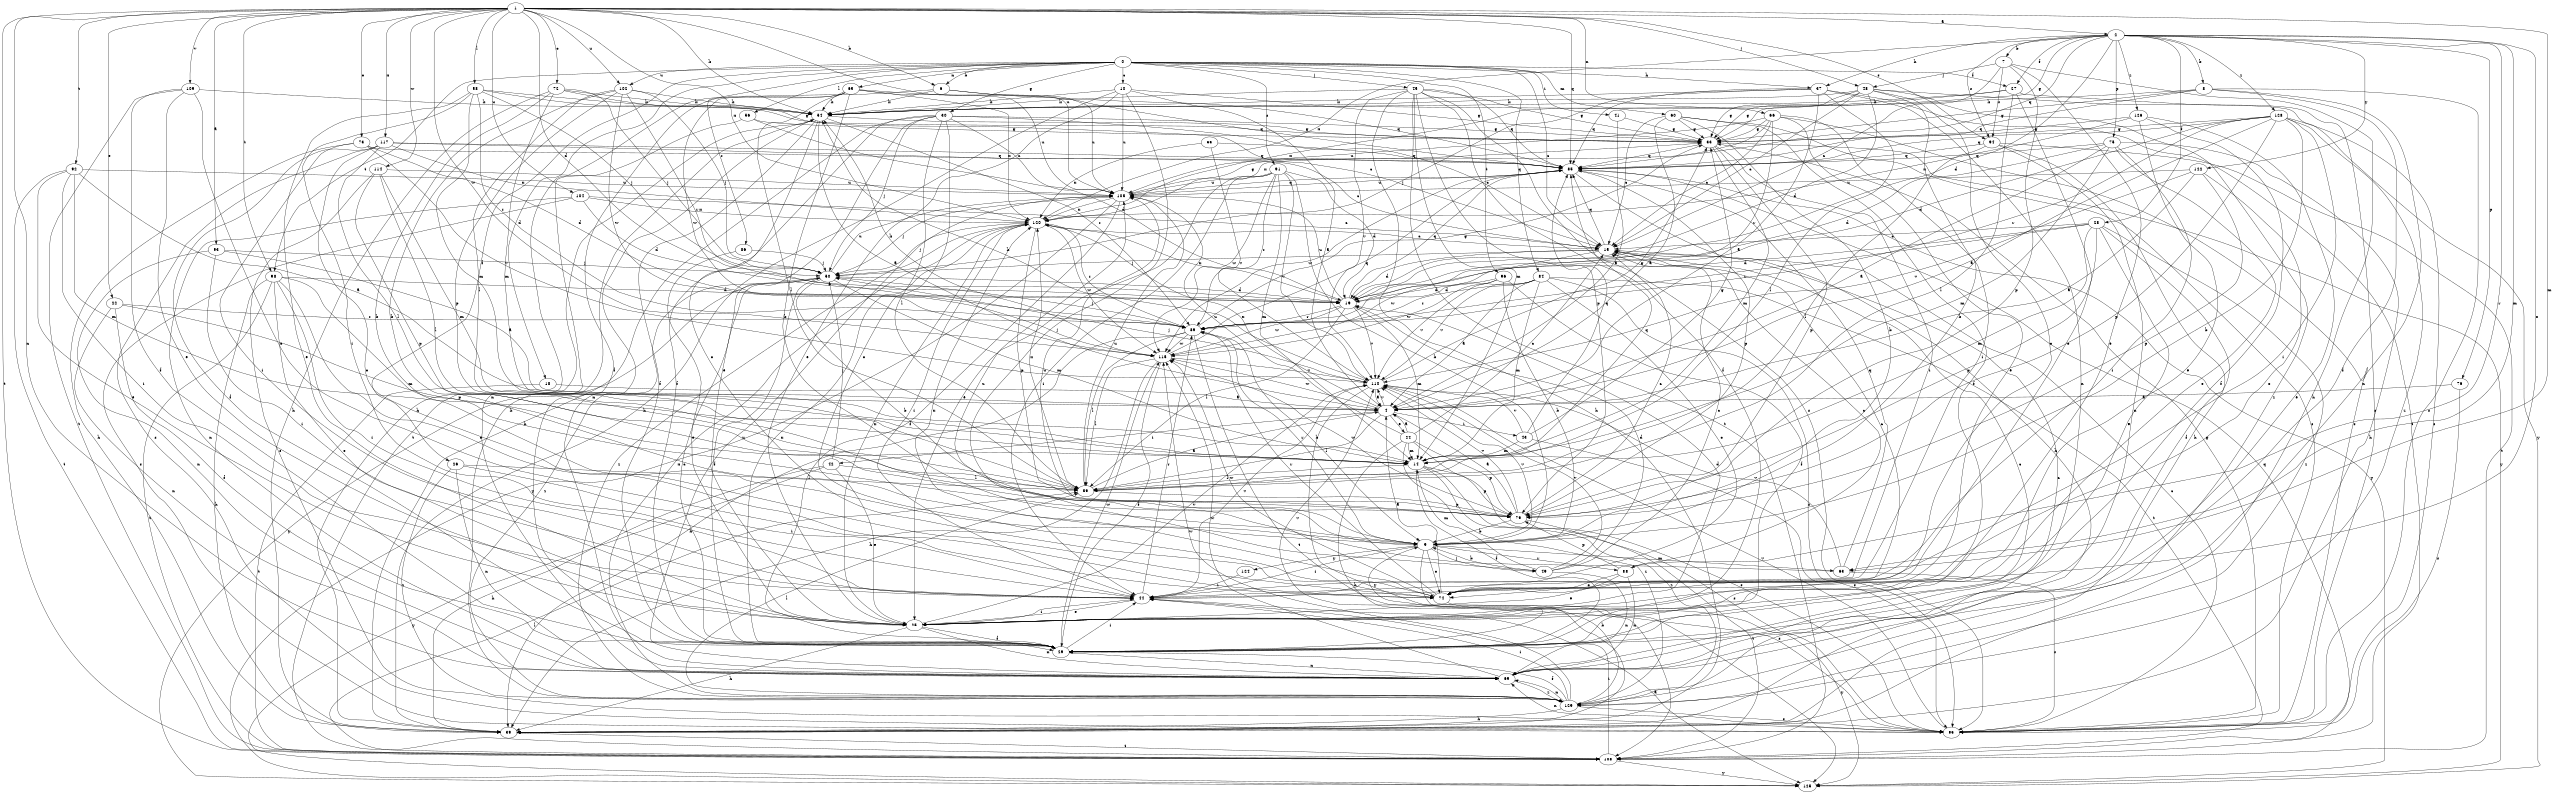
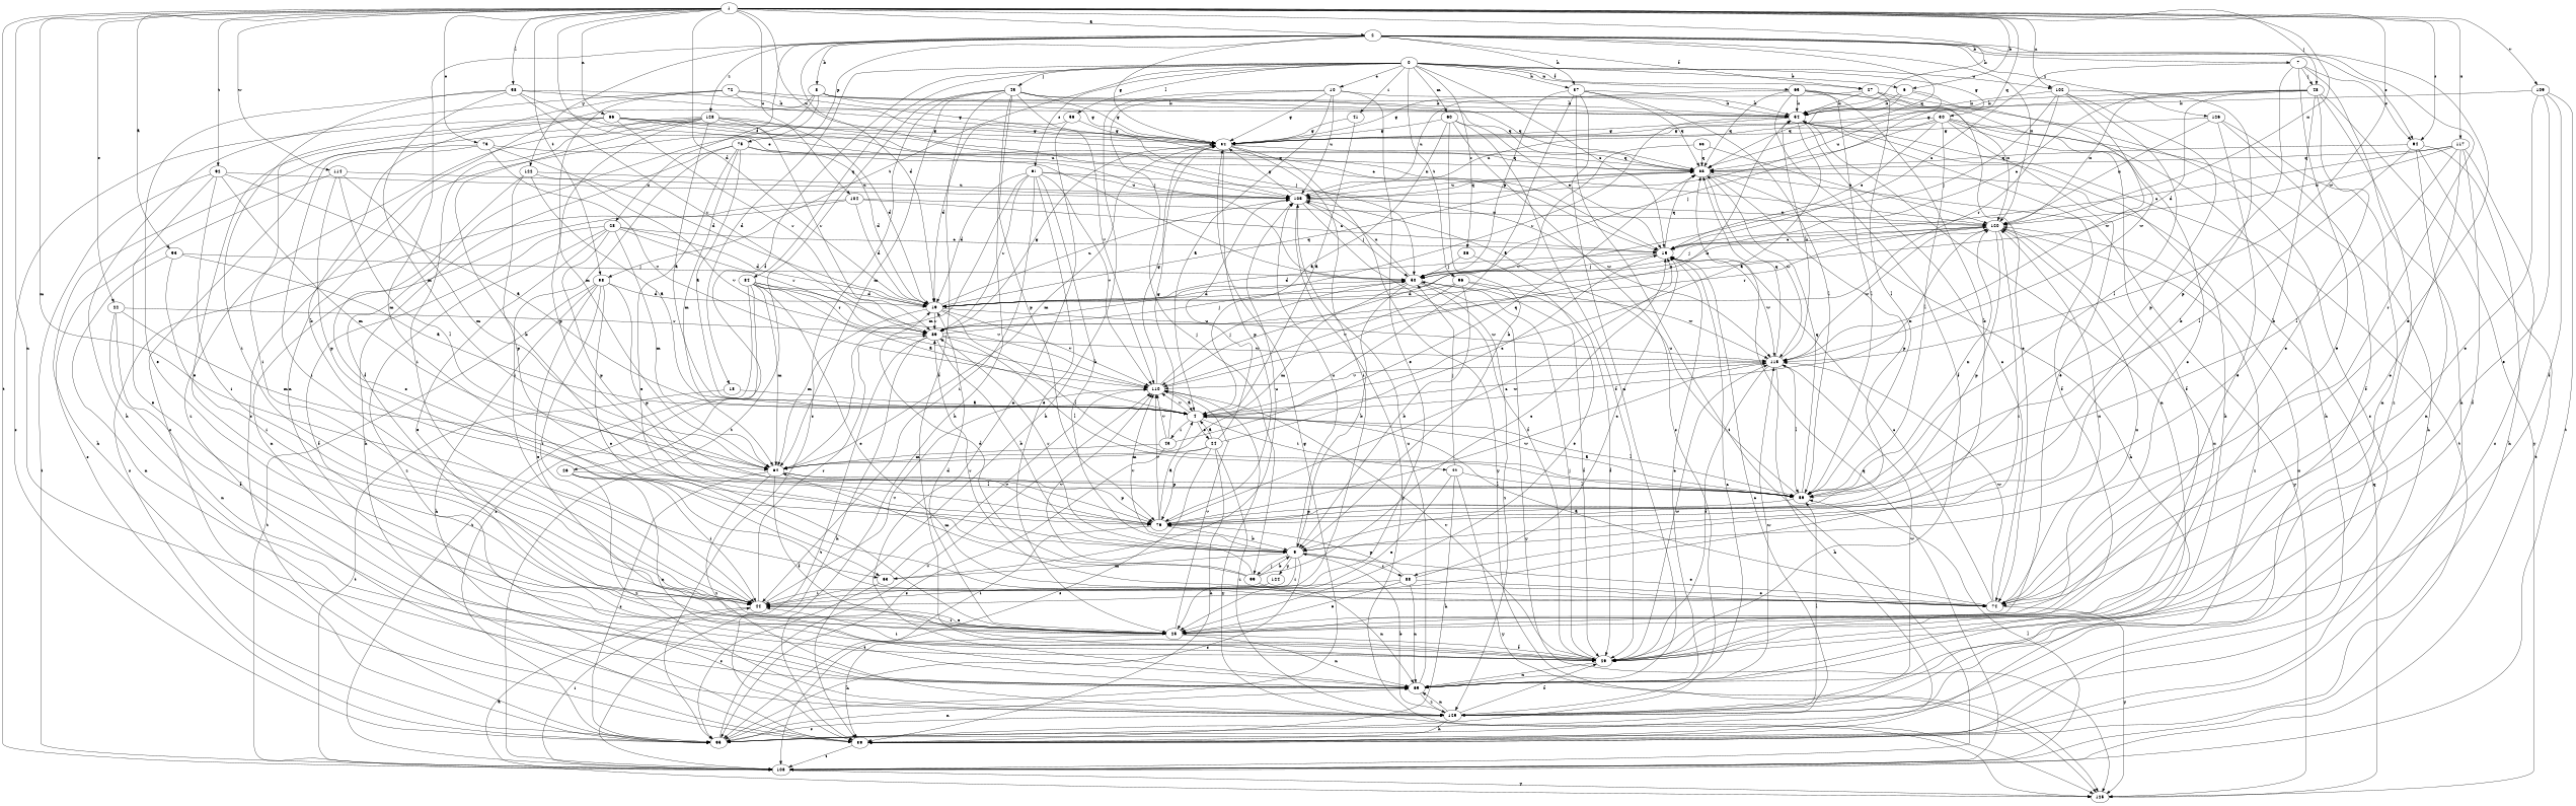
  strict digraph {
    0
    6
    10
    15
    18
    26
    27
    30
    37
    41
    45
    56
    60
    65
    84
    86
    91
    96
    98
    102
    54
    85
    105
    115
-   34 [label=33]
+   34
    4
    25
    39
-   49
+   49 [label=99]
    19
    50
    n32 [label=108]
    69
    59
    44
    129
    74
    95
    29
    110
    79
-   64 [label=14]
+   64
    53
    120
    9
    89
    1
    2
    22
    48
    58
    63
    66
    72
    73
    93
    94
    n58 [label=92]
    104
    109
    114
    117
    7
    8
    28
    75
-   76
    88
    122
    126
    128
    125
    24
    42
    43
    124
    0 -> 6 [label=b]
    0 -> 10 [label=c]
    0 -> 15 [label=c]
    0 -> 18 [label=d]
    0 -> 26 [label=f]
    0 -> 27 [label=f]
    0 -> 30 [label=g]
    0 -> 37 [label=h]
    0 -> 41 [label=i]
    0 -> 45 [label=j]
    0 -> 56 [label=l]
    0 -> 60 [label=m]
    0 -> 65 [label=n]
    0 -> 84 [label=q]
    0 -> 86 [label=r]
    0 -> 91 [label=s]
    0 -> 96 [label=t]
    0 -> 98 [label=t]
    0 -> 102 [label=u]
    6 -> 54 [label=k]
    6 -> 85 [label=q]
    6 -> 105 [label=u]
    6 -> 115 [label=w]
    10 -> 54 [label=k]
    10 -> 105 [label=u]
    10 -> 34 [label=g]
    10 -> 4 [label=a]
    10 -> 25 [label=e]
    10 -> 39 [label=h]
    10 -> 49 [label=j]
    15 -> 85 [label=q]
    15 -> 115 [label=w]
    15 -> 19 [label=d]
    15 -> 50 [label=j]
    18 -> 4 [label=a]
    18 -> n32 [label=t]
    26 -> 69 [label=n]
    26 -> 59 [label=l]
    26 -> 44 [label=i]
    26 -> 129 [label=z]
    27 -> 54 [label=k]
    27 -> 34 [label=g]
    27 -> 59 [label=l]
    27 -> 74 [label=o]
    27 -> 95 [label=s]
    30 -> 15 [label=c]
    30 -> 105 [label=u]
    30 -> 34 [label=g]
    30 -> 25 [label=e]
    30 -> 39 [label=h]
    30 -> 50 [label=j]
    30 -> 59 [label=l]
    30 -> 74 [label=o]
    30 -> 29 [label=f]
    37 -> 54 [label=k]
    37 -> 85 [label=q]
    37 -> 4 [label=a]
    37 -> 50 [label=j]
    37 -> n32 [label=t]
    37 -> 69 [label=n]
    37 -> 59 [label=l]
    41 -> 34 [label=g]
    41 -> 4 [label=a]
    45 -> 54 [label=k]
    45 -> 85 [label=q]
    45 -> 34 [label=g]
    45 -> 39 [label=h]
    45 -> n32 [label=t]
    45 -> 95 [label=s]
    45 -> 29 [label=f]
    45 -> 110 [label=v]
    45 -> 79 [label=p]
    45 -> 64 [label=m]
    56 -> 34 [label=g]
    56 -> 19 [label=d]
    56 -> 69 [label=n]
    60 -> 15 [label=c]
    60 -> 34 [label=g]
    60 -> 4 [label=a]
    60 -> 95 [label=s]
    60 -> 29 [label=f]
    60 -> 9 [label=b]
    65 -> 54 [label=k]
    65 -> 85 [label=q]
    65 -> 105 [label=u]
    65 -> 39 [label=h]
    65 -> 59 [label=l]
    65 -> 29 [label=f]
    65 -> 120 [label=x]
    65 -> 9 [label=b]
    84 -> 4 [label=a]
    84 -> 19 [label=d]
    84 -> n32 [label=t]
    84 -> 74 [label=o]
    84 -> 95 [label=s]
    84 -> 110 [label=v]
    84 -> 64 [label=m]
    84 -> 89 [label=r]
    86 -> 25 [label=e]
    86 -> 50 [label=j]
    91 -> 105 [label=u]
    91 -> 115 [label=w]
    91 -> 25 [label=e]
    91 -> 19 [label=d]
    91 -> 44 [label=i]
    91 -> 110 [label=v]
    91 -> 64 [label=m]
    91 -> 9 [label=b]
    91 -> 89 [label=r]
    96 -> 115 [label=w]
    96 -> 19 [label=d]
    96 -> 29 [label=f]
    96 -> 110 [label=v]
    96 -> 9 [label=b]
    98 -> 25 [label=e]
    98 -> 39 [label=h]
    98 -> 19 [label=d]
    98 -> n32 [label=t]
    98 -> 44 [label=i]
    98 -> 74 [label=o]
    98 -> 79 [label=p]
    102 -> 54 [label=k]
    102 -> 115 [label=w]
    102 -> 50 [label=j]
    102 -> 59 [label=l]
    102 -> 79 [label=p]
    102 -> 9 [label=b]
    102 -> 89 [label=r]
    54 -> 34 [label=g]
    54 -> 4 [label=a]
    54 -> n32 [label=t]
    54 -> 69 [label=n]
    54 -> 74 [label=o]
    54 -> 29 [label=f]
    54 -> 89 [label=r]
    85 -> 105 [label=u]
    85 -> 115 [label=w]
    85 -> 39 [label=h]
    85 -> 79 [label=p]
    85 -> 125 [label=y]
    105 -> 85 [label=q]
    105 -> 34 [label=g]
    105 -> 50 [label=j]
    105 -> 29 [label=f]
    105 -> 120 [label=x]
    105 -> 125 [label=y]
    115 -> 54 [label=k]
    115 -> 85 [label=q]
    115 -> 39 [label=h]
    115 -> 59 [label=l]
    115 -> 29 [label=f]
    115 -> 110 [label=v]
    34 -> 85 [label=q]
    34 -> 44 [label=i]
    34 -> 79 [label=p]
    34 -> 64 [label=m]
    34 -> 125 [label=y]
    4 -> 115 [label=w]
    4 -> 59 [label=l]
    4 -> 110 [label=v]
    4 -> 120 [label=x]
    4 -> 24 [label=e]
    4 -> 42 [label=i]
    4 -> 43 [label=i]
    25 -> 39 [label=h]
    25 -> 19 [label=d]
    25 -> 69 [label=n]
    25 -> 44 [label=i]
    25 -> 29 [label=f]
    25 -> 110 [label=v]
    25 -> 120 [label=x]
    39 -> n32 [label=t]
    49 -> 15 [label=c]
    49 -> 19 [label=d]
    49 -> 69 [label=n]
    49 -> 110 [label=v]
    49 -> 64 [label=m]
    49 -> 9 [label=b]
    19 -> 85 [label=q]
    19 -> 105 [label=u]
    19 -> 115 [label=w]
    19 -> 59 [label=l]
    19 -> 110 [label=v]
    19 -> 64 [label=m]
    19 -> 120 [label=x]
    19 -> 89 [label=r]
    50 -> 105 [label=u]
    50 -> 19 [label=d]
    50 -> 129 [label=z]
    50 -> 29 [label=f]
    50 -> 64 [label=m]
    50 -> 9 [label=b]
    50 -> 125 [label=y]
    n32 -> 85 [label=q]
    n32 -> 59 [label=l]
    n32 -> 44 [label=i]
    n32 -> 125 [label=y]
    69 -> 15 [label=c]
    69 -> 105 [label=u]
    69 -> 115 [label=w]
    69 -> 129 [label=z]
    59 -> 85 [label=q]
    59 -> 105 [label=u]
    59 -> 4 [label=a]
    59 -> 79 [label=p]
    59 -> 120 [label=x]
    44 -> 25 [label=e]
    44 -> 110 [label=v]
    44 -> 89 [label=r]
    44 -> 125 [label=a]
    129 -> 15 [label=c]
    129 -> 54 [label=k]
    129 -> 115 [label=w]
    129 -> 39 [label=h]
    129 -> 69 [label=n]
    129 -> 59 [label=l]
-   129 -> 44 [label=i]
+   88 -> 44 [label=i]
    129 -> 95 [label=s]
    129 -> 29 [label=f]
    129 -> 120 [label=x]
    129 -> 9 [label=b]
    74 -> 15 [label=c]
    74 -> 115 [label=w]
    74 -> 4 [label=a]
    74 -> 120 [label=x]
    74 -> 89 [label=r]
    74 -> 125 [label=y]
    95 -> 15 [label=c]
    95 -> 34 [label=g]
    95 -> 69 [label=n]
    95 -> 110 [label=v]
    29 -> 115 [label=w]
-   29 -> 50 [label=c]
+   29 -> 50 [label=j]
    29 -> 69 [label=n]
    29 -> 44 [label=i]
    29 -> 110 [label=v]
    29 -> 120 [label=x]
    110 -> 54 [label=k]
    110 -> 34 [label=g]
    110 -> 4 [label=a]
    110 -> 50 [label=j]
    110 -> 125 [label=y]
    79 -> 15 [label=c]
    79 -> 115 [label=w]
    79 -> 4 [label=a]
    79 -> n32 [label=t]
    79 -> 110 [label=v]
    79 -> 9 [label=b]
    64 -> 59 [label=l]
    64 -> 129 [label=z]
    64 -> 95 [label=s]
    64 -> 29 [label=f]
    64 -> 79 [label=p]
    53 -> 85 [label=q]
    53 -> 110 [label=v]
    53 -> 120 [label=x]
    120 -> 15 [label=c]
    120 -> 115 [label=w]
    120 -> 50 [label=j]
    120 -> 44 [label=i]
    120 -> 129 [label=z]
    120 -> 79 [label=p]
    120 -> 89 [label=r]
    9 -> 105 [label=u]
    9 -> 49 [label=j]
    9 -> 44 [label=i]
    9 -> 74 [label=o]
    9 -> 95 [label=s]
    9 -> 110 [label=v]
    9 -> 89 [label=r]
    9 -> 63 [label=m]
    9 -> 88 [label=r]
    9 -> 124 [label=y]
    89 -> 115 [label=w]
    89 -> 34 [label=g]
    89 -> 39 [label=h]
    89 -> 50 [label=j]
    89 -> n32 [label=t]
    89 -> 59 [label=l]
    89 -> 9 [label=b]
    1 -> 6 [label=b]
    1 -> 98 [label=t]
    1 -> 102 [label=u]
    1 -> 54 [label=k]
    1 -> 85 [label=q]
    1 -> 105 [label=u]
    1 -> 115 [label=w]
    1 -> 19 [label=d]
    1 -> n32 [label=t]
    1 -> 69 [label=n]
    1 -> 120 [label=x]
    1 -> 2 [label=a]
    1 -> 22 [label=e]
    1 -> 48 [label=j]
    1 -> 58 [label=l]
    1 -> 63 [label=m]
    1 -> 66 [label=n]
-   1 -> 72 [label=o]
+   1 -> 50 [label=o]
    1 -> 73 [label=o]
    1 -> 93 [label=a]
    1 -> 94 [label=s]
    1 -> n58 [label=t]
    1 -> 104 [label=u]
    1 -> 109 [label=v]
    1 -> 114 [label=w]
    1 -> 117 [label=x]
    2 -> 27 [label=f]
    2 -> 37 [label=h]
    2 -> 85 [label=q]
    2 -> 34 [label=g]
    2 -> 19 [label=d]
    2 -> 74 [label=o]
    2 -> 120 [label=x]
    2 -> 63 [label=m]
    2 -> 94 [label=s]
    2 -> 7 [label=b]
    2 -> 8 [label=b]
    2 -> 28 [label=f]
    2 -> 75 [label=p]
-   2 -> 76 [label=p]
    2 -> 88 [label=r]
    2 -> 122 [label=y]
    2 -> 126 [label=z]
    2 -> 128 [label=z]
    22 -> 69 [label=n]
    22 -> 29 [label=f]
    22 -> 64 [label=m]
    22 -> 89 [label=r]
    48 -> 15 [label=c]
    48 -> 54 [label=k]
    48 -> 34 [label=g]
    48 -> 19 [label=d]
    48 -> 129 [label=z]
    48 -> 74 [label=o]
    48 -> 120 [label=x]
    48 -> 9 [label=b]
    48 -> 125 [label=y]
    58 -> 54 [label=k]
    58 -> 34 [label=g]
    58 -> 25 [label=e]
    58 -> 50 [label=j]
    58 -> 44 [label=i]
    58 -> 64 [label=m]
    58 -> 89 [label=r]
    63 -> 105 [label=u]
    63 -> 95 [label=s]
    63 -> 110 [label=v]
    66 -> 15 [label=c]
    66 -> 105 [label=u]
    66 -> 34 [label=g]
    66 -> 25 [label=e]
    66 -> 44 [label=i]
    66 -> 95 [label=s]
    66 -> 120 [label=x]
    66 -> 89 [label=r]
    72 -> 15 [label=c]
    72 -> 54 [label=k]
    72 -> 39 [label=h]
    72 -> 50 [label=j]
    72 -> 64 [label=m]
    72 -> 9 [label=b]
    73 -> 85 [label=q]
    73 -> 39 [label=h]
    73 -> 19 [label=d]
    73 -> 44 [label=i]
    73 -> 110 [label=v]
    93 -> 4 [label=a]
    93 -> 50 [label=j]
    93 -> 69 [label=n]
    93 -> 44 [label=i]
    94 -> 85 [label=q]
    94 -> 39 [label=h]
    94 -> n32 [label=t]
    94 -> 69 [label=n]
    94 -> 59 [label=l]
    n58 -> 105 [label=u]
    n58 -> 4 [label=a]
    n58 -> 25 [label=e]
    n58 -> n32 [label=t]
    n58 -> 44 [label=i]
    n58 -> 64 [label=m]
    104 -> 15 [label=c]
    104 -> 19 [label=d]
    104 -> 69 [label=n]
    104 -> 95 [label=s]
    104 -> 120 [label=x]
    109 -> 54 [label=k]
    109 -> 25 [label=e]
    109 -> n32 [label=t]
    109 -> 74 [label=o]
    109 -> 29 [label=f]
    114 -> 105 [label=u]
    114 -> 59 [label=l]
    114 -> 95 [label=s]
    114 -> 79 [label=p]
    114 -> 64 [label=m]
    117 -> 15 [label=c]
    117 -> 85 [label=q]
    117 -> 59 [label=l]
    117 -> 74 [label=o]
    117 -> 95 [label=s]
    117 -> 29 [label=f]
    117 -> 120 [label=x]
    7 -> 15 [label=c]
    7 -> 25 [label=e]
    7 -> 39 [label=h]
    7 -> 79 [label=p]
    7 -> 48 [label=j]
    7 -> 94 [label=s]
    8 -> 54 [label=k]
    8 -> 85 [label=q]
    8 -> 34 [label=g]
    8 -> 69 [label=n]
    8 -> 95 [label=s]
    8 -> 29 [label=f]
    28 -> 15 [label=c]
    28 -> 25 [label=e]
    28 -> 19 [label=d]
    28 -> 129 [label=z]
    28 -> 29 [label=f]
    28 -> 79 [label=p]
    28 -> 64 [label=m]
    28 -> 89 [label=r]
    75 -> 85 [label=q]
    75 -> 4 [label=a]
    75 -> 25 [label=e]
    75 -> 39 [label=h]
    75 -> 19 [label=d]
    75 -> 44 [label=i]
    75 -> 64 [label=m]
-   76 -> 4 [label=a]
-   76 -> 95 [label=s]
    88 -> 15 [label=c]
    88 -> 25 [label=e]
    88 -> 69 [label=n]
    88 -> 74 [label=o]
    88 -> 79 [label=p]
    122 -> 105 [label=u]
    122 -> 4 [label=a]
    122 -> 74 [label=o]
    122 -> 110 [label=v]
    122 -> 79 [label=p]
    126 -> 34 [label=g]
    126 -> 25 [label=e]
-   126 -> 69 [label=e]
+   126 -> 69 [label=n]
    126 -> 29 [label=f]
    126 -> 120 [label=x]
    128 -> 85 [label=q]
    128 -> 34 [label=g]
    128 -> 4 [label=a]
    128 -> 19 [label=d]
    128 -> 44 [label=i]
    128 -> 129 [label=z]
    128 -> 95 [label=s]
    128 -> 79 [label=p]
    128 -> 9 [label=b]
    128 -> 89 [label=r]
-   63 -> 85 [label=q]
+   125 -> 85 [label=q]
    24 -> 15 [label=c]
    24 -> 105 [label=u]
    24 -> 4 [label=a]
    24 -> 39 [label=h]
    24 -> 129 [label=z]
    24 -> 95 [label=s]
    24 -> 79 [label=p]
    24 -> 64 [label=m]
    42 -> 25 [label=e]
    42 -> 39 [label=h]
    42 -> 50 [label=j]
    42 -> 59 [label=l]
    42 -> 125 [label=y]
    43 -> 85 [label=q]
    43 -> 34 [label=g]
    43 -> 95 [label=s]
    43 -> 110 [label=v]
    43 -> 64 [label=m]
    124 -> 44 [label=i]
  }
